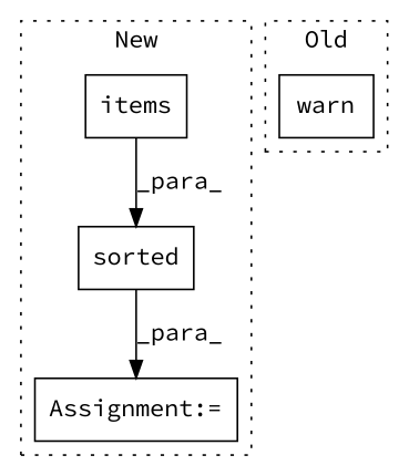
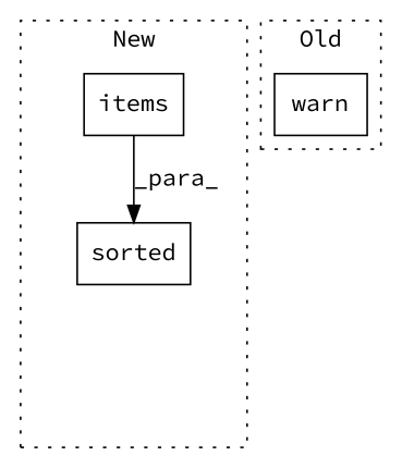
  digraph {
    fontname="Source Code Pro"
    node [a=32 shape=box fontname="Source Code Pro"]
    edge [fontname="Source Code Pro"]
    n1 [l=7 label=items s=1888]
    n2 [l="7,1" label=sorted s="1873,1895"]
-   n3 [a=7 l="73,2" label="Assignment:=" s="1775,1897"]
    n4 [l="5,1" label=warn s="1545,1587"]
    subgraph cluster_1 {
      label=New
      style=dotted
      n1
      n2
-     n3
    }
    subgraph cluster_2 {
      label=Old
      style=dotted
      n4
    }
    n1 -> n2 [label=_para_]
-   n2 -> n3 [label=_para_]
  }
